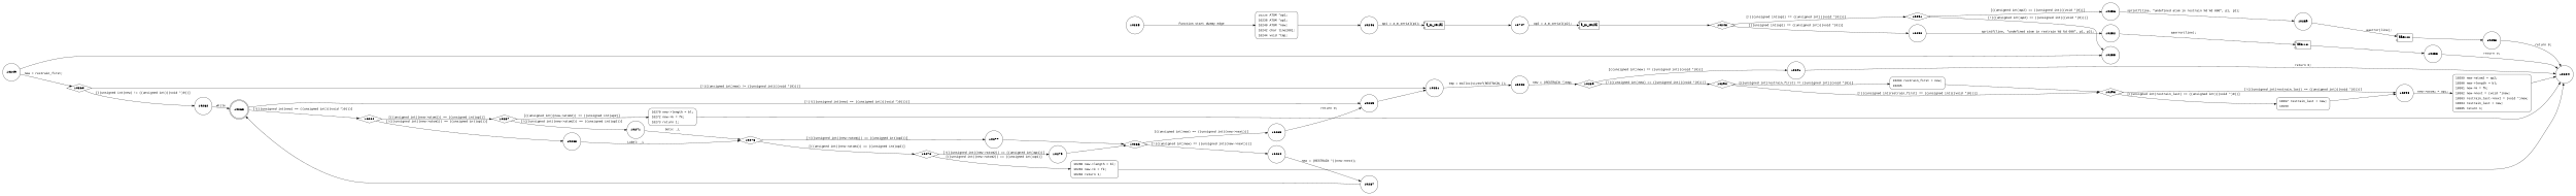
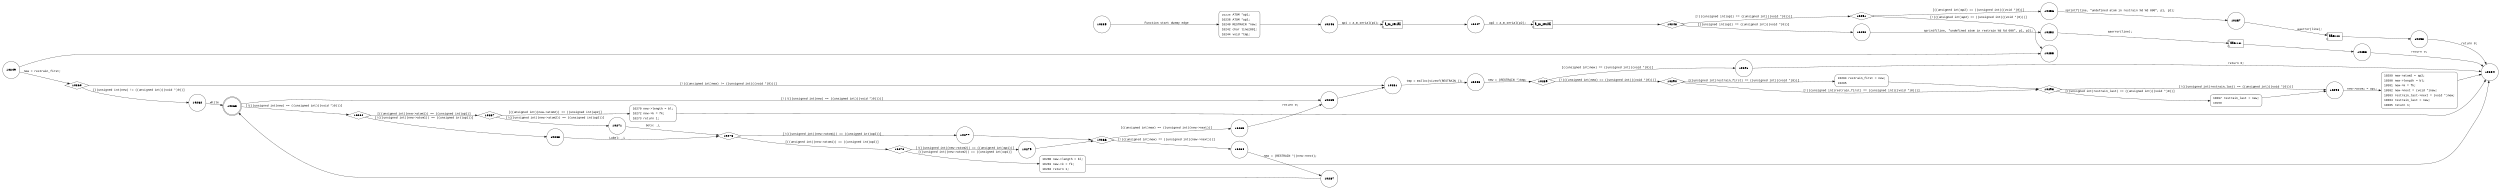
  digraph {
    rankdir=LR
    node [shape=circle]
    edge [fontname="Courier New"]
-   n1 [fillcolor=white fontname="Courier New" label=<<table border="0" cellborder="0" cellpadding="3" bgcolor="white"><tr><td align="right">10236</td><td align="left">ATOM *ap1;</td></tr><tr><td align="right">10238</td><td align="left">ATOM *ap2;</td></tr><tr><td align="right">10240</td><td align="left">ATOM *new;</td></tr><tr><td align="right">10242</td><td align="left">char line[80];</td></tr><tr><td align="right">10244</td><td align="left">void *tmp;</td></tr></table>> penwidth=1 shape=Mrecord style="filled,bold"]
+   n1 [fillcolor=white fontname="Courier New" label=<<table border="0" cellborder="0" cellpadding="3" bgcolor="white"><tr><td align="right">10236</td><td align="left">ATOM *ap1;</td></tr><tr><td align="right">10238</td><td align="left">ATOM *ap2;</td></tr><tr><td align="right">10240</td><td align="left">RESTRAIN *new;</td></tr><tr><td align="right">10242</td><td align="left">char line[80];</td></tr><tr><td align="right">10244</td><td align="left">void *tmp;</td></tr></table>> penwidth=1 shape=Mrecord style="filled,bold"]
    10235
    10246
    n4 [label=a_m_serial shape=component]
-   10247 [label=10747]
+   10247
    n6 [label=a_m_serial shape=component]
    10248 [shape=diamond]
    10251 [shape=diamond]
    10250
    10255
    10256
    10252
-   10257 [label=10259]
+   10257
    n14 [label=aaerror shape=component]
    10253
    10234
    10249
    10260 [shape=diamond]
    n19 [label=aaerror shape=component]
    10258
    10261
    10262
    n23 [label=13288]
    10263 [shape=doublecircle]
    10289 [shape=diamond]
    10265
    10264 [shape=diamond]
    10268
    10267 [shape=diamond]
    10276 [shape=diamond]
    10271
    n32 [fillcolor=white fontname="Courier New" label=<<table border="0" cellborder="0" cellpadding="3" bgcolor="white"><tr><td align="right">10270</td><td align="left">new-&gt;length = bl;</td></tr><tr><td align="right">10272</td><td align="left">new-&gt;k = fk;</td></tr><tr><td align="right">10273</td><td align="left">return 1;</td></tr></table>> penwidth=1 shape=Mrecord style="filled,bold"]
    10277
    10278 [shape=diamond]
    10266 [shape=diamond]
    10279
    n37 [fillcolor=white fontname="Courier New" label=<<table border="0" cellborder="0" cellpadding="3" bgcolor="white"><tr><td align="right">10280</td><td align="left">new-&gt;length = bl;</td></tr><tr><td align="right">10281</td><td align="left">new-&gt;k = fk;</td></tr><tr><td align="right">10282</td><td align="left">return 1;</td></tr></table>> penwidth=1 shape=Mrecord style="filled,bold"]
    10284
    10285
    10287
    10290 [shape=diamond]
    10291
    10293 [shape=diamond]
    n44 [fillcolor=white fontname="Courier New" label=<<table border="0" cellborder="0" cellpadding="3" bgcolor="white"><tr><td align="right">10294</td><td align="left">restrain_first = new;</td></tr><tr><td align="right">10295</td><td align="left"></td></tr></table>> penwidth=1 shape=Mrecord style="filled,bold"]
    10296
    n46 [fillcolor=white fontname="Courier New" label=<<table border="0" cellborder="0" cellpadding="3" bgcolor="white"><tr><td align="right">10297</td><td align="left">restrain_last = new;</td></tr><tr><td align="right">10298</td><td align="left"></td></tr></table>> penwidth=1 shape=Mrecord style="filled,bold"]
    n47 [fillcolor=white fontname="Courier New" label=<<table border="0" cellborder="0" cellpadding="3" bgcolor="white"><tr><td align="right">10299</td><td align="left">new-&gt;atom2 = ap2;</td></tr><tr><td align="right">10300</td><td align="left">new-&gt;length = bl;</td></tr><tr><td align="right">10301</td><td align="left">new-&gt;k = fk;</td></tr><tr><td align="right">10302</td><td align="left">new-&gt;next = (void *)new;</td></tr><tr><td align="right">10303</td><td align="left">restrain_last-&gt;next = (void *)new;</td></tr><tr><td align="right">10304</td><td align="left">restrain_last = new;</td></tr><tr><td align="right">10305</td><td align="left">return 1;</td></tr></table>> penwidth=1 shape=Mrecord style="filled,bold"]
    n1 -> 10246 [fontname=""]
    10235 -> n1 [label="Function start dummy edge"]
    10246 -> n4 [label="ap1 = a_m_serial(p1);"]
    n4 -> 10247
    10247 -> n6 [label="ap2 = a_m_serial(p2);"]
    n6 -> 10248
    10248 -> 10251 [label="[!(((unsigned int)ap1) == ((unsigned int)((void *)0)))]"]
    10248 -> 10250 [label="[((unsigned int)ap1) == ((unsigned int)((void *)0))]"]
    10251 -> 10255 [label="[!(((unsigned int)ap2) == ((unsigned int)((void *)0)))]"]
    10251 -> 10256 [label="[((unsigned int)ap2) == ((unsigned int)((void *)0))]"]
    10250 -> 10252 [label="sprintf(line, \"undefined atom in restrain %d %d \000\", p1, p2);"]
    10256 -> 10257 [label="sprintf(line, \"undefined atom in restrain %d %d \000\", p1, p2);"]
    10252 -> n14 [label="aaerror(line);"]
    10257 -> n19 [label="aaerror(line);"]
    n14 -> 10253
    10253 -> 10234 [label="return 0;"]
    10249 -> 10255
    10249 -> 10260 [label="new = restrain_first;"]
    10260 -> 10261 [label="[!(((unsigned int)new) != ((unsigned int)((void *)0)))]"]
    10260 -> 10262 [label="[((unsigned int)new) != ((unsigned int)((void *)0))]"]
    n19 -> 10258
    10258 -> 10234 [label="return 0;"]
    10261 -> n23 [label="tmp = malloc(sizeof(RESTRAIN ));"]
    10262 -> 10263 [label=while]
    n23 -> 10289 [label="new = (RESTRAIN *)tmp;"]
    10263 -> 10265 [label="[!(!(((unsigned int)new) == ((unsigned int)((void *)0))))]"]
    10263 -> 10264 [label="[!(((unsigned int)new) == ((unsigned int)((void *)0)))]"]
    10289 -> 10290 [label="[!(((unsigned int)new) == ((unsigned int)((void *)0)))]"]
    10289 -> 10291 [label="[((unsigned int)new) == ((unsigned int)((void *)0))]"]
    10265 -> 10261
    10264 -> 10268 [label="[!(((unsigned int)(new->atom1)) == ((unsigned int)ap1))]"]
    10264 -> 10267 [label="[((unsigned int)(new->atom1)) == ((unsigned int)ap1)]"]
    10268 -> 10276 [label="Label: _L"]
    10267 -> 10271 [label="[!(((unsigned int)(new->atom2)) == ((unsigned int)ap2))]"]
    10267 -> n32 [label="[((unsigned int)(new->atom2)) == ((unsigned int)ap2)]"]
    10276 -> 10277 [label="[!(((unsigned int)(new->atom1)) == ((unsigned int)ap2))]"]
    10276 -> 10278 [label="[((unsigned int)(new->atom1)) == ((unsigned int)ap2)]"]
    10271 -> 10276 [label="Goto: _L"]
    n32 -> 10234 [fontname=""]
    10277 -> 10266
    10278 -> 10279 [label="[!(((unsigned int)(new->atom2)) == ((unsigned int)ap1))]"]
    10278 -> n37 [label="[((unsigned int)(new->atom2)) == ((unsigned int)ap1)]"]
    10266 -> 10284 [label="[!(((unsigned int)new) == ((unsigned int)(new->next)))]"]
    10266 -> 10285 [label="[((unsigned int)new) == ((unsigned int)(new->next))]"]
    10279 -> 10266
    n37 -> 10234 [fontname=""]
    10284 -> 10287 [label="new = (RESTRAIN *)(new->next);"]
    10285 -> 10265 [label="return 0;"]
    10287 -> 10263
    10290 -> 10293 [label="[!(((unsigned int)restrain_first) == ((unsigned int)((void *)0)))]"]
    10290 -> n44 [label="[((unsigned int)restrain_first) == ((unsigned int)((void *)0))]"]
    10291 -> 10234 [label="return 0;"]
    10293 -> 10296 [label="[!(((unsigned int)restrain_last) == ((unsigned int)((void *)0)))]"]
    10293 -> n46 [label="[((unsigned int)restrain_last) == ((unsigned int)((void *)0))]"]
    n44 -> 10293 [fontname=""]
    10296 -> n47 [label="new->atom1 = ap1;"]
    n46 -> 10296 [fontname=""]
    n47 -> 10234 [fontname=""]
  }
